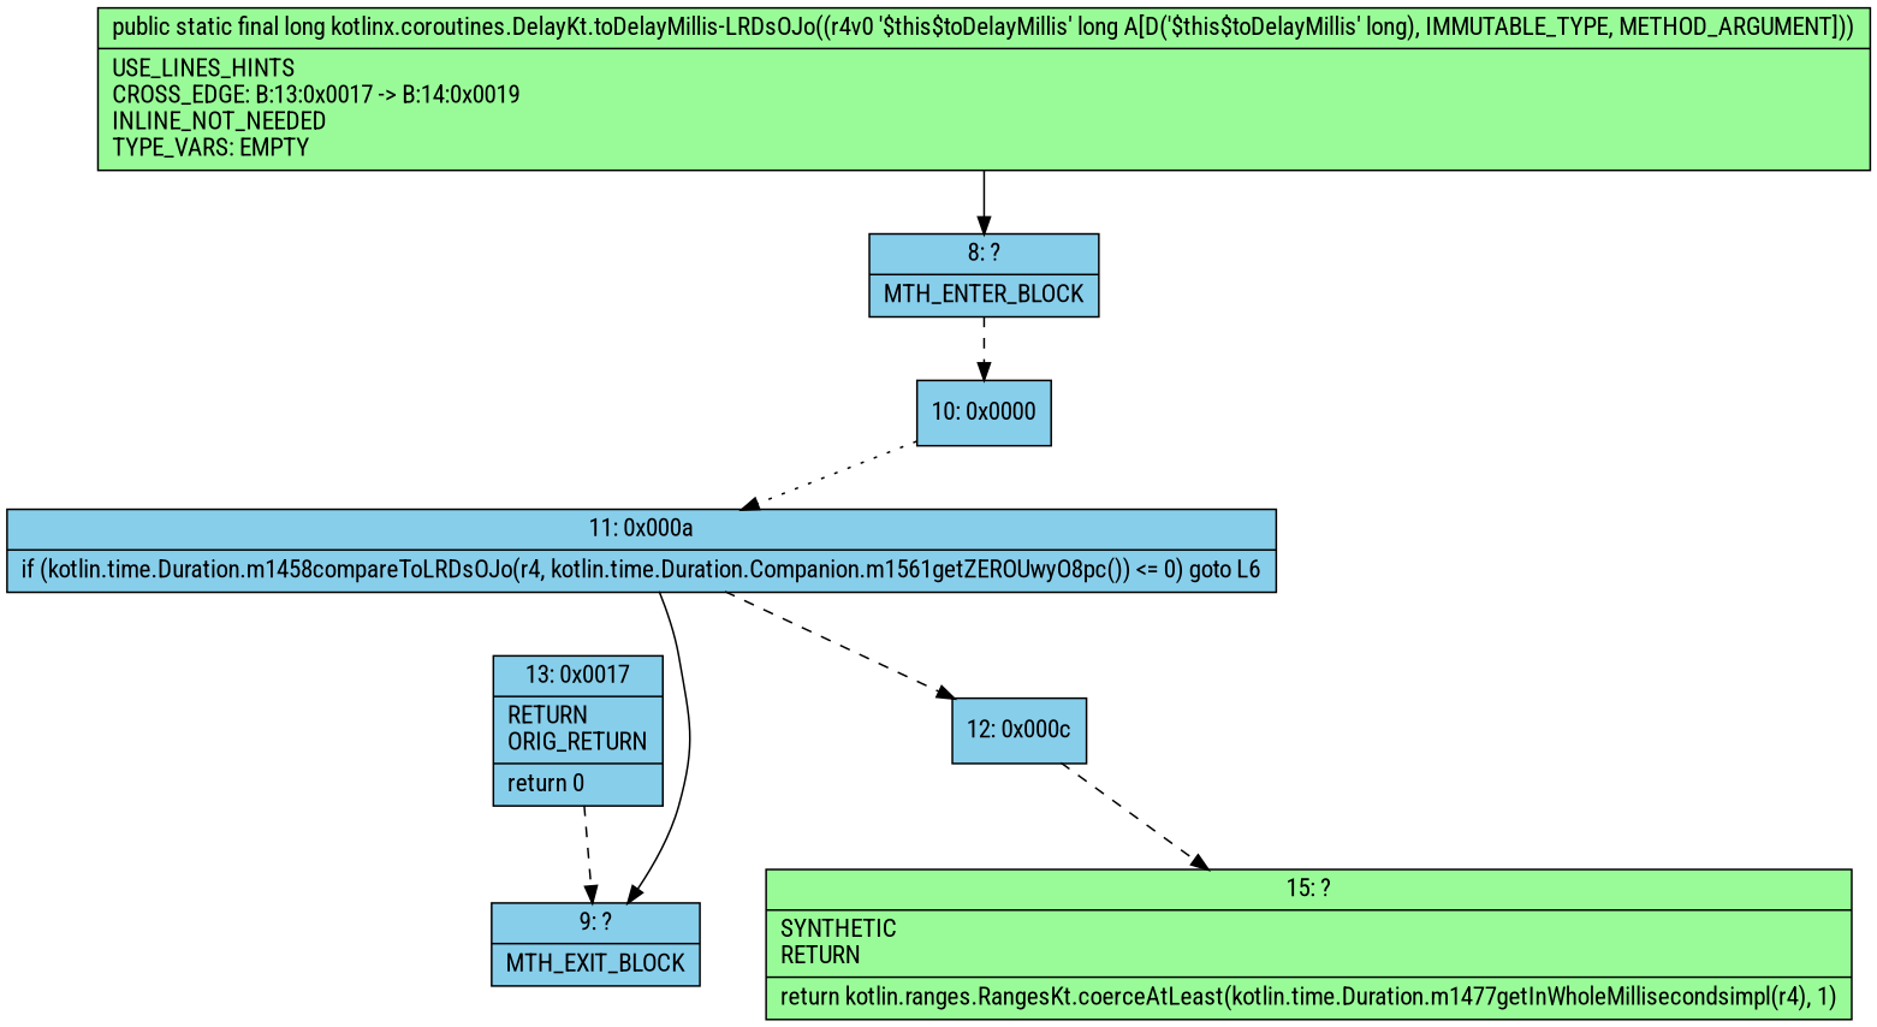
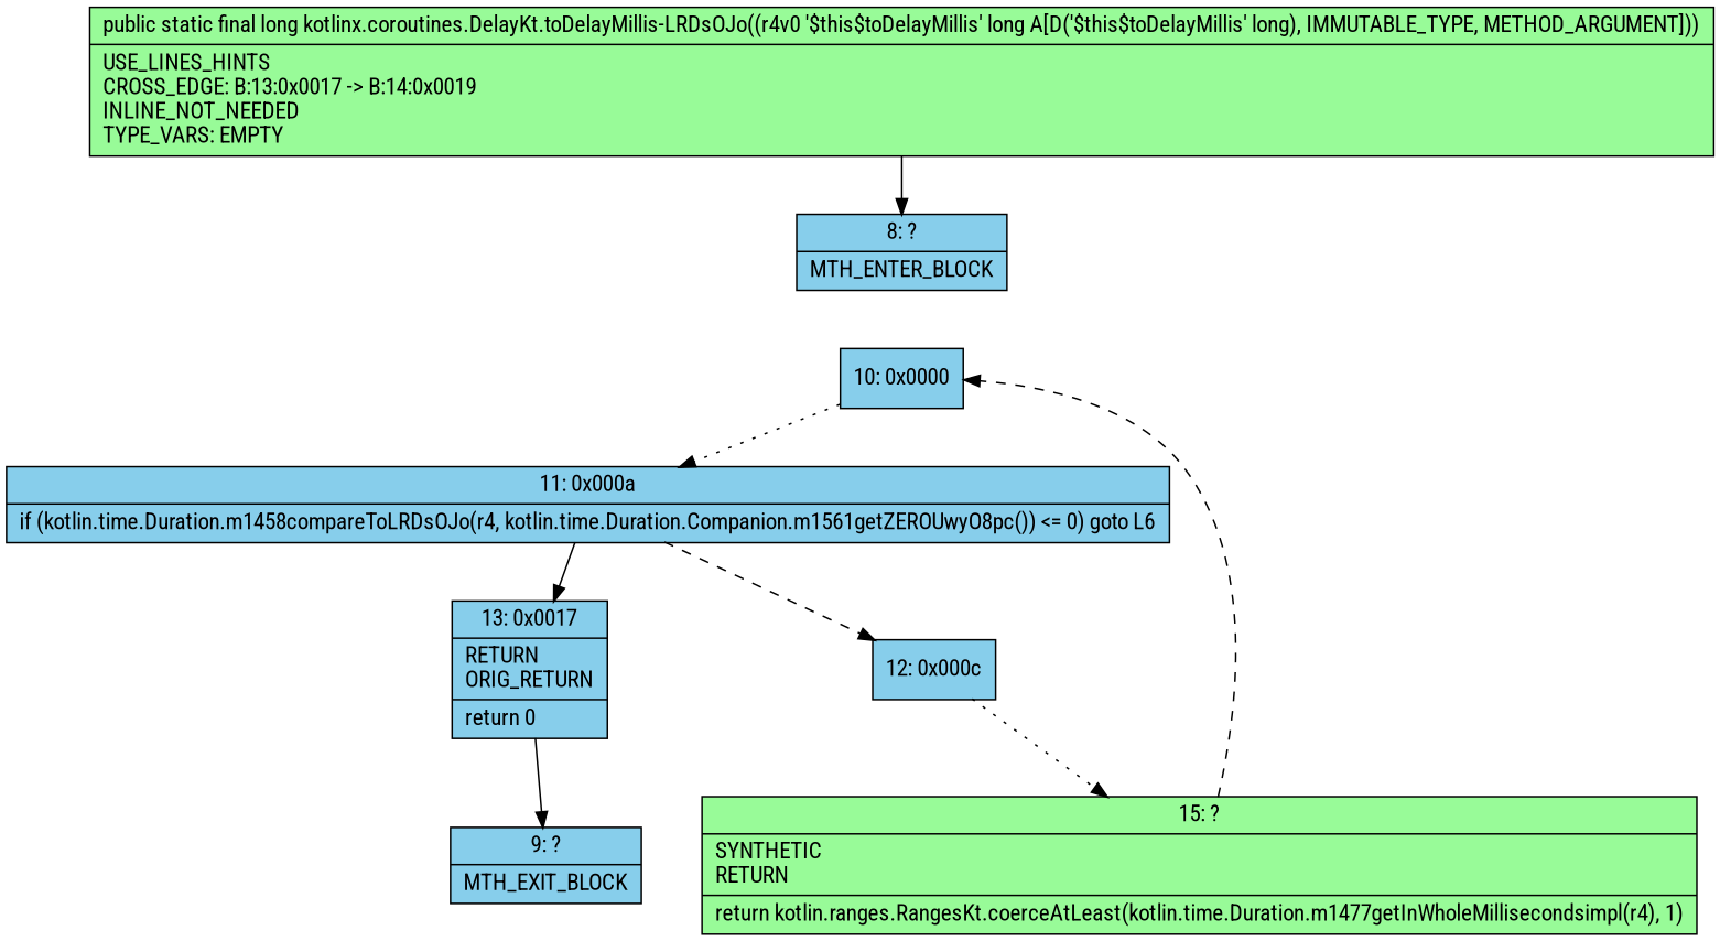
  digraph {
    fontname="Roboto Condensed"
    node [fillcolor=skyblue fontname="Roboto Condensed" shape=record style=filled]
    edge [fontname="Roboto Condensed" style=solid]
    n1 [label="{8\:\ ?|MTH_ENTER_BLOCK\l}"]
    n2 [label="{10\:\ 0x0000}"]
    n3 [label="{11\:\ 0x000a|if (kotlin.time.Duration.m1458compareToLRDsOJo(r4, kotlin.time.Duration.Companion.m1561getZEROUwyO8pc()) \<= 0) goto L6\l}"]
    n4 [label="{12\:\ 0x000c}"]
    n5 [label="{13\:\ 0x0017|RETURN\lORIG_RETURN\l|return 0\l}"]
    n6 [fillcolor=palegreen label="{15\:\ ?|SYNTHETIC\lRETURN\l|return kotlin.ranges.RangesKt.coerceAtLeast(kotlin.time.Duration.m1477getInWholeMillisecondsimpl(r4), 1)\l}"]
    n7 [label="{9\:\ ?|MTH_EXIT_BLOCK\l}"]
    n8 [fillcolor=palegreen label="{public static final long kotlinx.coroutines.DelayKt.toDelayMillis\-LRDsOJo((r4v0 '$this$toDelayMillis' long A[D('$this$toDelayMillis' long), IMMUTABLE_TYPE, METHOD_ARGUMENT]))  | USE_LINES_HINTS\lCROSS_EDGE: B:13:0x0017 \-\> B:14:0x0019\lINLINE_NOT_NEEDED\lTYPE_VARS: EMPTY\l}"]
-   n1 -> n2 [style=dashed]
+   n6 -> n2 [style=dashed]
    n2 -> n3 [style=dotted]
    n3 -> n4 [style=dashed]
-   n3 -> n7
-   n4 -> n6 [style=dashed]
-   n5 -> n7 [style=dashed]
+   n3 -> n5
+   n4 -> n6 [style=dotted]
+   n5 -> n7
    n8 -> n1
  }
